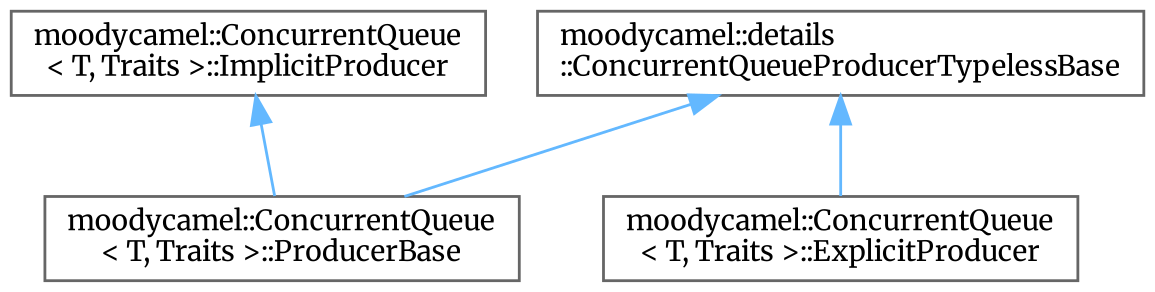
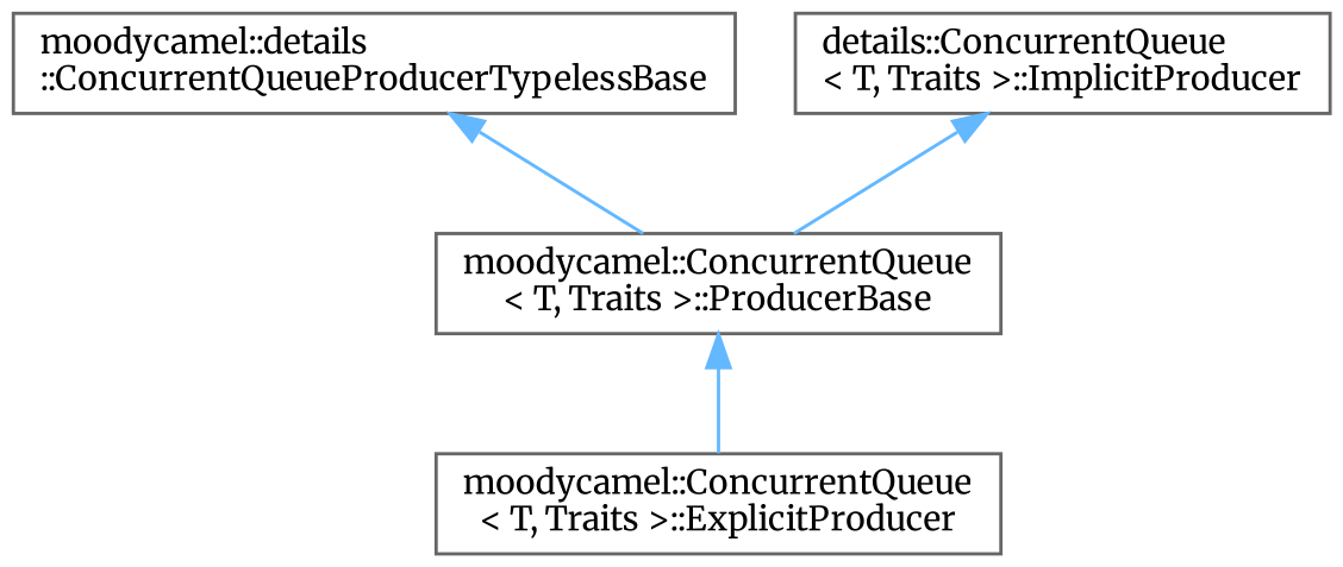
  digraph {
    fontname=Merriweather
    rankdir=TB
    node [color=grey40 fillcolor=white fontname=Merriweather fontsize=10 shape=box style=filled]
    edge [color=steelblue1 dir=back fontname=Merriweather fontsize=10 labelfontname=Helvetica labelfontsize=10 style=solid]
    n1 [height=0.2 label="moodycamel::details\l::ConcurrentQueueProducerTypelessBase" width=0.4]
    n2 [height=0.2 label="moodycamel::ConcurrentQueue\l\< T, Traits \>::ProducerBase" width=0.4]
    n3 [height=0.2 label="moodycamel::ConcurrentQueue\l\< T, Traits \>::ExplicitProducer" width=0.4]
-   n4 [height=0.2 label="moodycamel::ConcurrentQueue\l\< T, Traits \>::ImplicitProducer" width=0.4]
+   n4 [height=0.2 label="details::ConcurrentQueue\l\< T, Traits \>::ImplicitProducer" width=0.4]
    n1 -> n2
-   n1 -> n3
+   n2 -> n3
    n4 -> n2
  }
